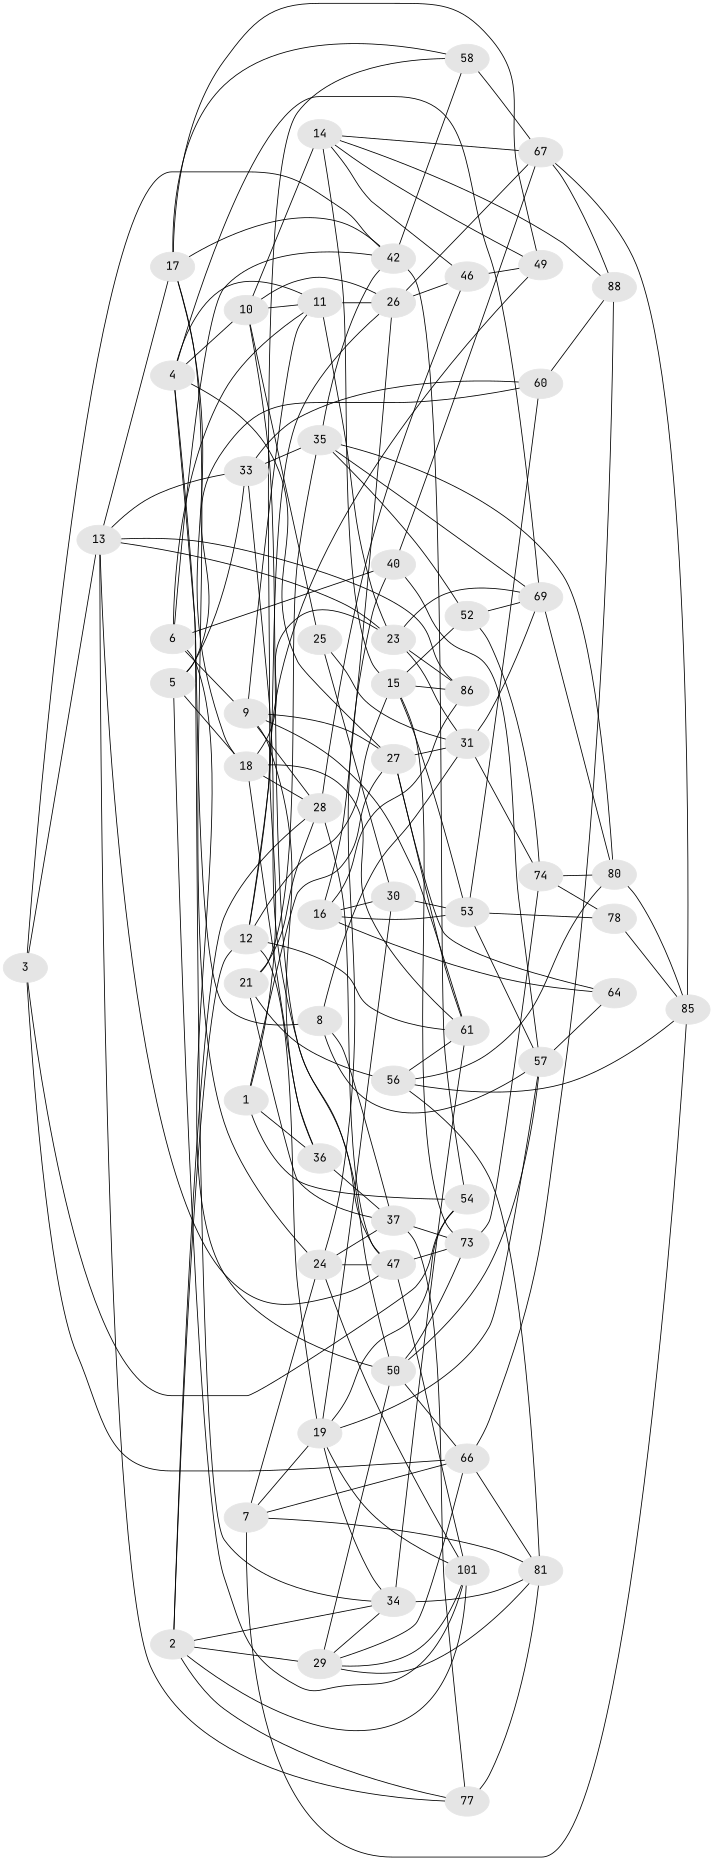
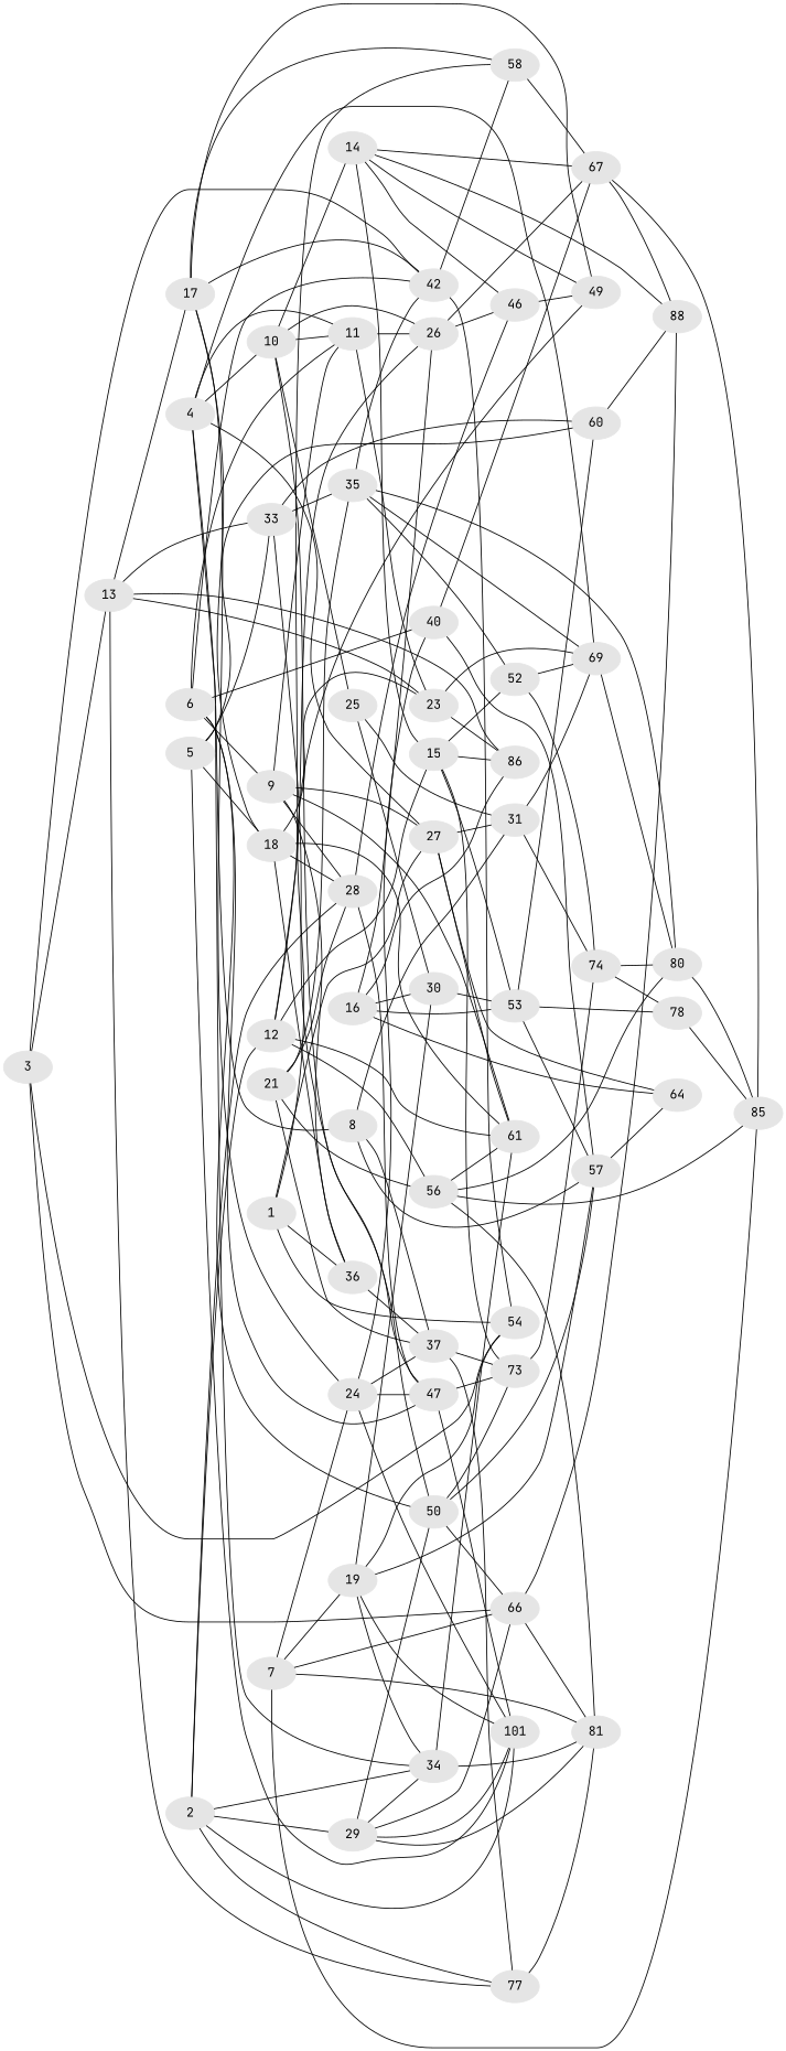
  graph {
    fontname="JetBrains Mono"
    rankdir=LR
    node [color=gray90 fontname="JetBrains Mono" style=filled]
    edge [fontname="JetBrains Mono"]
    27 [super="+84"]
    31 [super="+39"]
    61 [super="+95"]
    64
    1
    36
    49
    54
    37 [super="+59"]
    2 [super="+32"]
    12 [super="+97"]
    28 [super="+38"]
    29 [super="+70"]
    34 [super="+106"]
    77
    101 [super="+103"]
    26 [super="+44"]
    15 [super="+48"]
    56 [super="+92"]
    58 [super="+62"]
    47 [super="+63"]
    46
    66 [super="+72"]
    50 [super="+68"]
    81 [super="+98"]
    13 [super="+96"]
    33 [super="+65"]
    23 [super="+79"]
    17 [super="+91"]
    86
    3
    42 [super="+100"]
    88
    4 [super="+45"]
    8
    10 [super="+20"]
    11 [super="+104"]
    69 [super="+94"]
    57 [super="+76"]
    14 [super="+22"]
    25
    80 [super="+82"]
    18 [super="+99"]
    5
    60
    35 [super="+43"]
    6 [super="+90"]
    9 [super="+83"]
    40
    67 [super="+93"]
    73 [super="+102"]
    7 [super="+71"]
    19 [super="+55"]
    24 [super="+51"]
    85 [super="+87"]
    30
    74 [super="+75"]
    52
    53 [super="+89"]
    78
    16 [super="+105"]
    21
    27 -- 31
    27 -- 61
    27 -- 64
    31 -- 69
    31 -- 74
    1 -- 27
    1 -- 36
    1 -- 49
    1 -- 54
    36 -- 37
    37 -- 77
    37 -- 73
    2 -- 12
    2 -- 28
    2 -- 29
    2 -- 34
    2 -- 77
    2 -- 101
    12 -- 61
    12 -- 26
    12 -- 15
-   12 -- 19
+   12 -- 56
    12 -- 58
    28 -- 47
    28 -- 46
    29 -- 34
    29 -- 101
    29 -- 66
    29 -- 50
    29 -- 81
    34 -- 61
    34 -- 81
    77 -- 81
    26 -- 46
    26 -- 67
    15 -- 86
    15 -- 73
    15 -- 52
    15 -- 53
    56 -- 61
    56 -- 81
    56 -- 80
    56 -- 85
    58 -- 67
    47 -- 101
    47 -- 73
    46 -- 49
    66 -- 81
    66 -- 88
    50 -- 66
    50 -- 57
    50 -- 73
    13 -- 77
    13 -- 33
    13 -- 23
    13 -- 17
    13 -- 86
    33 -- 47
    33 -- 60
    33 -- 35
-   23 -- 31
    23 -- 86
    23 -- 69
    17 -- 49
    17 -- 58
    17 -- 42
    17 -- 18
    17 -- 24
    3 -- 54
    3 -- 66
    3 -- 13
    3 -- 42
    42 -- 54
    42 -- 58
    4 -- 27
    4 -- 34
    4 -- 8
    4 -- 10
    4 -- 11
    4 -- 69
    8 -- 31
    8 -- 37
    8 -- 57
    10 -- 26
    10 -- 50
    10 -- 11
    10 -- 14
    10 -- 25
    11 -- 26
    11 -- 23
    69 -- 80
    57 -- 64
    14 -- 49
    14 -- 15
    14 -- 46
    14 -- 88
    14 -- 67
    25 -- 31
    25 -- 30
    80 -- 85
    18 -- 61
    18 -- 36
    18 -- 28
    18 -- 23
    5 -- 101
    5 -- 33
    5 -- 18
    5 -- 60
    60 -- 88
    35 -- 42
    35 -- 69
    35 -- 80
    35 -- 52
-   13 -- 47
+   6 -- 47
    6 -- 50
    6 -- 42
    6 -- 11
    6 -- 9
    6 -- 40
    9 -- 27
    9 -- 61
    9 -- 36
    9 -- 28
    9 -- 11
    40 -- 57
    40 -- 67
    67 -- 88
    67 -- 85
    73 -- 74 [weight=2]
    7 -- 66
    7 -- 81
    7 -- 19
    7 -- 24
    7 -- 85 [weight=2]
    19 -- 54
    19 -- 34
    19 -- 101
    19 -- 57
    19 -- 30
    24 -- 37
    24 -- 101
    24 -- 47
    24 -- 40
    30 -- 53
    74 -- 80
    74 -- 78
    52 -- 69
    52 -- 74
    53 -- 57
    53 -- 60
    53 -- 78
    78 -- 85
    16 -- 64 [weight=2]
    16 -- 26
    16 -- 86
    16 -- 30
    16 -- 53
    21 -- 37
    21 -- 28
    21 -- 56
    21 -- 35
  }
